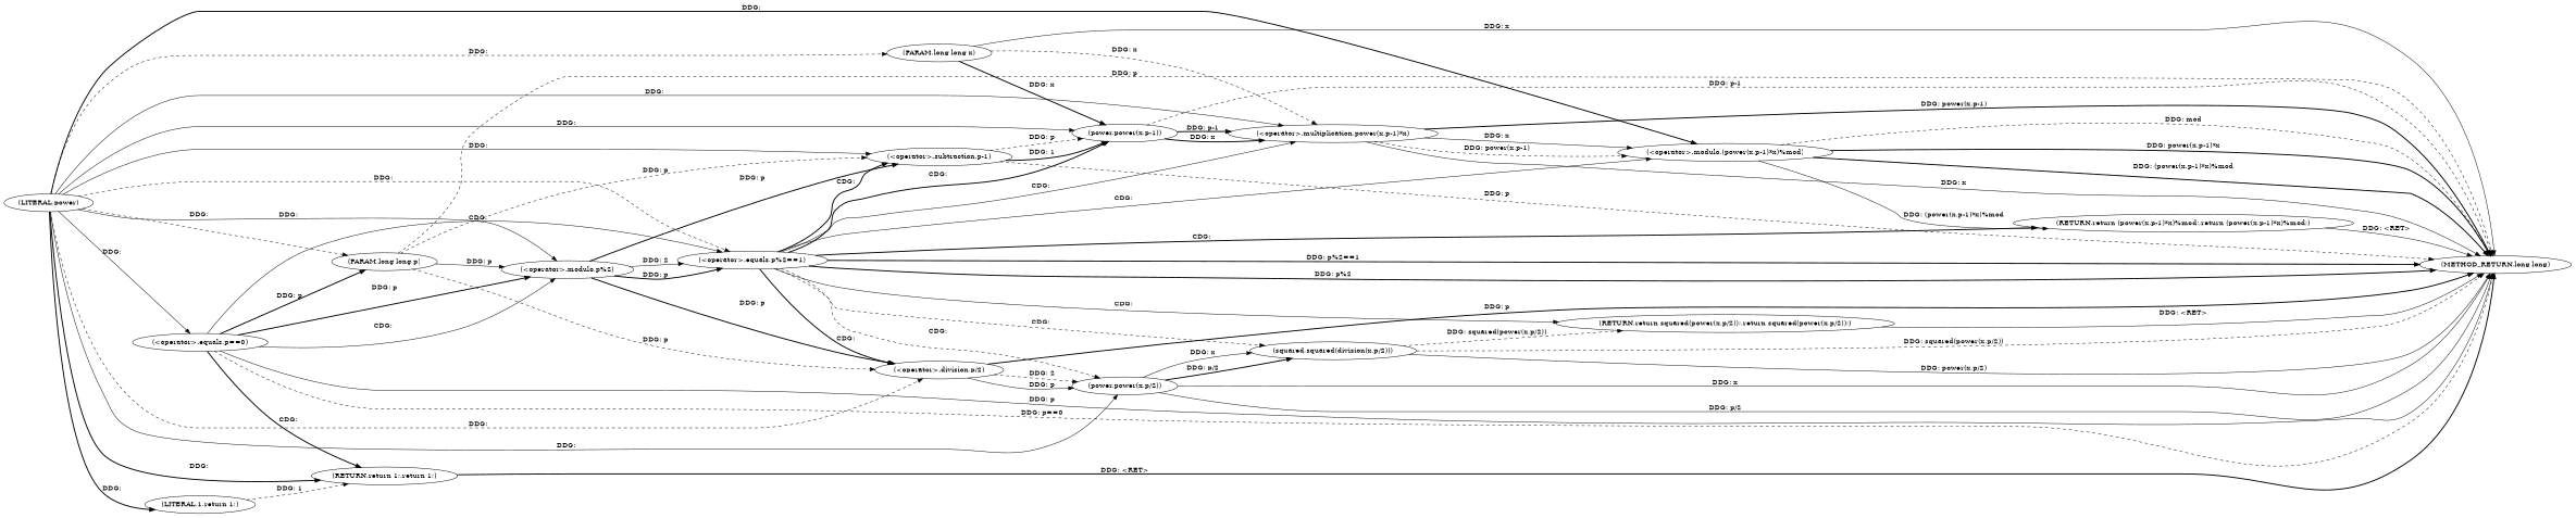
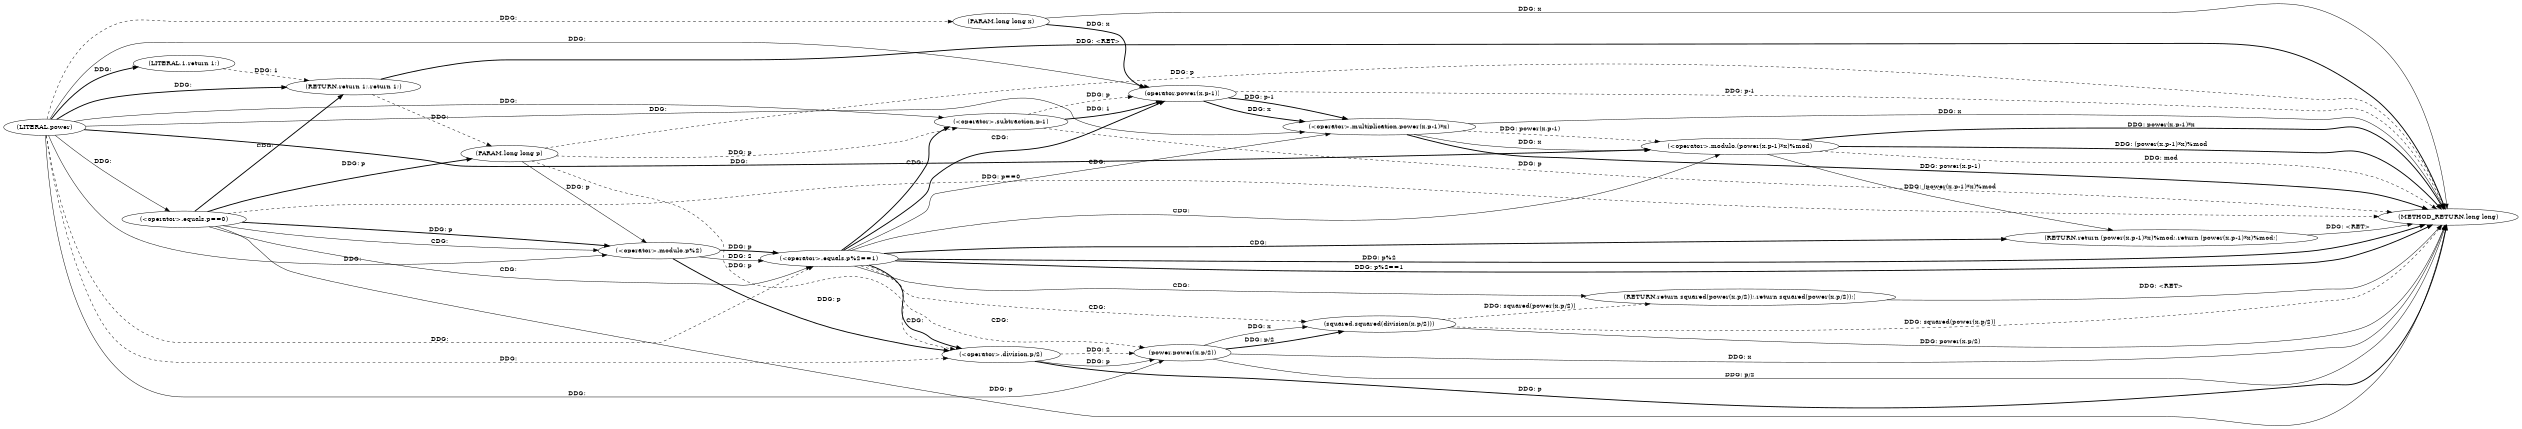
  digraph {
    fontname="DejaVu Serif"
    rankdir=LR
    node [fontname="DejaVu Serif"]
    edge [fontname="DejaVu Serif" style=solid]
    n1 [label="(LITERAL,power)"]
    n2 [label="(PARAM,long long x)"]
    n3 [label="(PARAM,long long p)"]
    n4 [label="(<operator>.equals,p==0)"]
    n5 [label="(<operator>.equals,p%2==1)"]
    n6 [label="(RETURN,return 1;,return 1;)"]
    n7 [label="(LITERAL,1,return 1;)"]
    n8 [label="(<operator>.modulo,p%2)"]
    n9 [label="(<operator>.modulo,(power(x,p-1)*x)%mod)"]
    n10 [label="(power,power(x,p/2))"]
    n11 [label="(<operator>.division,p/2)"]
    n12 [label="(<operator>.multiplication,power(x,p-1)*x)"]
-   n13 [label="(power,power(x,p-1))"]
+   n13 [label="(operator,power(x,p-1))"]
    n14 [label="(<operator>.subtraction,p-1)"]
    n15 [label="(METHOD_RETURN,long long)"]
    n16 [label="(RETURN,return squared(power(x,p/2));,return squared(power(x,p/2));)"]
    n17 [label="(squared,squared(division(x,p/2)))"]
    n18 [label="(RETURN,return (power(x,p-1)*x)%mod;,return (power(x,p-1)*x)%mod;)"]
    n1 -> n2 [label="DDG: " style=dashed]
-   n1 -> n3 [label="DDG: " style=dashed]
+   n6 -> n3 [label="DDG: " style=dashed]
    n1 -> n4 [label="DDG: "]
    n1 -> n5 [label="DDG: " style=dashed]
    n1 -> n6 [label="DDG: " style=bold]
    n1 -> n7 [label="DDG: " style=bold]
    n1 -> n8 [label="DDG: "]
    n1 -> n9 [label="DDG: " style=bold]
    n1 -> n10 [label="DDG: "]
    n1 -> n11 [label="DDG: " style=dashed]
    n1 -> n12 [label="DDG: "]
    n1 -> n13 [label="DDG: "]
    n1 -> n14 [label="DDG: "]
-   n2 -> n12 [label="DDG: x" style=dashed]
    n2 -> n13 [label="DDG: x" style=bold]
    n2 -> n15 [label="DDG: x"]
    n3 -> n8 [label="DDG: p"]
    n3 -> n11 [label="DDG: p" style=dashed]
    n3 -> n14 [label="DDG: p" style=dashed]
    n3 -> n15 [label="DDG: p" style=dashed]
    n4 -> n3 [label="DDG: p" style=bold]
    n4 -> n5 [label="CDG: "]
    n4 -> n6 [label="CDG: " style=bold]
    n4 -> n8 [label="DDG: p" style=bold]
    n4 -> n8 [label="CDG: "]
    n4 -> n15 [label="DDG: p"]
    n4 -> n15 [label="DDG: p==0" style=dashed]
    n5 -> n9 [label="CDG: "]
    n5 -> n10 [label="CDG: " style=dashed]
    n5 -> n11 [label="CDG: " style=bold]
    n5 -> n12 [label="CDG: "]
    n5 -> n13 [label="CDG: " style=bold]
    n5 -> n14 [label="CDG: " style=bold]
    n5 -> n15 [label="DDG: p%2" style=bold]
    n5 -> n15 [label="DDG: p%2==1" style=bold]
    n5 -> n16 [label="CDG: "]
    n5 -> n17 [label="CDG: " style=dashed]
    n5 -> n18 [label="CDG: " style=bold]
    n6 -> n15 [label="DDG: <RET>" style=bold]
    n7 -> n6 [label="DDG: 1" style=dashed]
    n8 -> n5 [label="DDG: p" style=bold]
    n8 -> n5 [label="DDG: 2"]
    n8 -> n11 [label="DDG: p" style=bold]
-   n8 -> n14 [label="DDG: p" style=bold]
    n9 -> n15 [label="DDG: power(x,p-1)*x" style=bold]
    n9 -> n15 [label="DDG: (power(x,p-1)*x)%mod" style=bold]
    n9 -> n15 [label="DDG: mod" style=dashed]
    n9 -> n18 [label="DDG: (power(x,p-1)*x)%mod"]
    n10 -> n15 [label="DDG: x"]
    n10 -> n15 [label="DDG: p/2"]
    n10 -> n17 [label="DDG: x"]
    n10 -> n17 [label="DDG: p/2" style=bold]
    n11 -> n10 [label="DDG: p"]
    n11 -> n10 [label="DDG: 2" style=dashed]
    n11 -> n15 [label="DDG: p" style=bold]
    n12 -> n9 [label="DDG: power(x,p-1)" style=dashed]
    n12 -> n9 [label="DDG: x"]
    n12 -> n15 [label="DDG: power(x,p-1)" style=bold]
    n12 -> n15 [label="DDG: x"]
    n13 -> n12 [label="DDG: p-1" style=bold]
    n13 -> n12 [label="DDG: x" style=bold]
    n13 -> n15 [label="DDG: p-1" style=dashed]
    n14 -> n13 [label="DDG: p" style=dashed]
    n14 -> n13 [label="DDG: 1" style=bold]
    n14 -> n15 [label="DDG: p" style=dashed]
    n16 -> n15 [label="DDG: <RET>"]
    n17 -> n15 [label="DDG: power(x,p/2)"]
    n17 -> n15 [label="DDG: squared(power(x,p/2))" style=dashed]
    n17 -> n16 [label="DDG: squared(power(x,p/2))" style=dashed]
    n18 -> n15 [label="DDG: <RET>"]
  }
